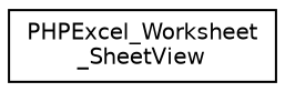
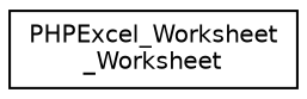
  digraph {
    rankdir=LR
-   n1 [color=black fillcolor=white fontname=Helvetica fontsize=10 height=0.2 label="PHPExcel_Worksheet\l_SheetView" shape=record style=filled width=0.4]
+   n1 [color=black fillcolor=white fontname=Helvetica fontsize=10 height=0.2 label="PHPExcel_Worksheet\l_Worksheet" shape=record style=filled width=0.4]
  }
